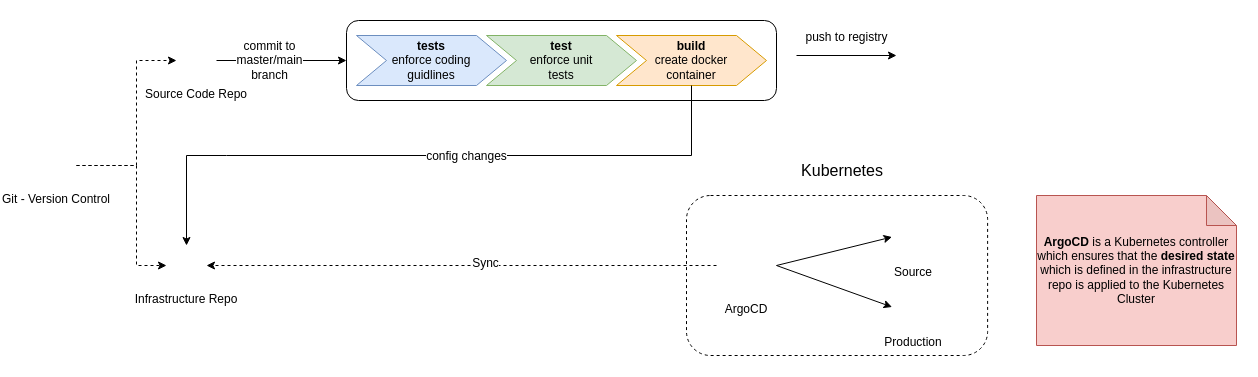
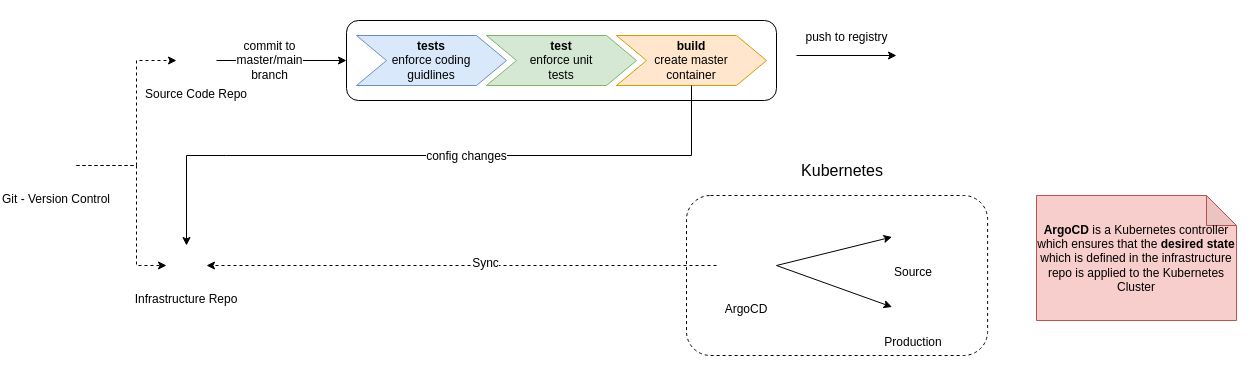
  <mxCell id="0" />
  <mxCell id="1" parent="0" />
  <mxCell id="2" value="" style="rounded=1;whiteSpace=wrap;html=1;fontSize=12;dashed=1;fillColor=none;" vertex="1" parent="1"><mxGeometry x="670" y="195" width="301.11" height="160" as="geometry" /></mxCell>
  <mxCell id="3" value="" style="rounded=1;whiteSpace=wrap;html=1;" vertex="1" parent="1"><mxGeometry x="330" y="20" width="430" height="80" as="geometry" /></mxCell>
  <mxCell id="4" value="Git - Version Control" style="shape=image;verticalLabelPosition=bottom;labelBackgroundColor=default;verticalAlign=top;aspect=fixed;imageAspect=0;image=https://git.unileoben.ac.at/uploads/-/system/project/avatar/68/Git-Icon-1788C.png;" vertex="1" parent="1"><mxGeometry x="20" y="145" width="40" height="40" as="geometry" /></mxCell>
  <mxCell id="5" value="&lt;b&gt;tests &lt;/b&gt;&lt;br&gt;enforce coding &lt;br&gt;guidlines" style="shape=step;perimeter=stepPerimeter;whiteSpace=wrap;html=1;fixedSize=1;size=30;fillColor=#dae8fc;strokeColor=#6c8ebf;" vertex="1" parent="1"><mxGeometry x="340" y="35" width="150" height="50" as="geometry" /></mxCell>
  <mxCell id="6" value="&lt;b&gt;test&lt;/b&gt;&lt;br&gt;enforce unit &lt;br&gt;tests" style="shape=step;perimeter=stepPerimeter;whiteSpace=wrap;html=1;fixedSize=1;size=30;fillColor=#d5e8d4;strokeColor=#82b366;" vertex="1" parent="1"><mxGeometry x="470" y="35" width="150" height="50" as="geometry" /></mxCell>
- <mxCell id="7" value="&lt;b&gt;build&lt;/b&gt;&lt;br&gt;create docker &lt;br&gt;container" style="shape=step;perimeter=stepPerimeter;whiteSpace=wrap;html=1;fixedSize=1;size=30;fillColor=#ffe6cc;strokeColor=#d79b00;" vertex="1" parent="1"><mxGeometry x="600" y="35" width="150" height="50" as="geometry" /></mxCell>
+ <mxCell id="7" value="&lt;b&gt;build&lt;/b&gt;&lt;br&gt;create master &lt;br&gt;container" style="shape=step;perimeter=stepPerimeter;whiteSpace=wrap;html=1;fixedSize=1;size=30;fillColor=#ffe6cc;strokeColor=#d79b00;" vertex="1" parent="1"><mxGeometry x="600" y="35" width="150" height="50" as="geometry" /></mxCell>
  <mxCell id="8" value="" style="shape=image;verticalLabelPosition=bottom;labelBackgroundColor=default;verticalAlign=top;aspect=fixed;imageAspect=0;image=https://miro.medium.com/max/256/1*VIMgEPCE_6u3vF-dm8fnpg.png;" vertex="1" parent="1"><mxGeometry x="900" y="25" width="71.11" height="70" as="geometry" /></mxCell>
  <mxCell id="9" value="&lt;font style=&quot;font-size: 12px;&quot;&gt;push to registry&lt;/font&gt;" style="endArrow=classic;html=1;rounded=0;fontSize=16;" edge="1" parent="1"><mxGeometry y="20" width="50" height="50" relative="1" as="geometry"><mxPoint x="780" y="55" as="sourcePoint" /><mxPoint x="880" y="55" as="targetPoint" /><mxPoint as="offset" /></mxGeometry></mxCell>
  <mxCell id="10" value="ArgoCD" style="shape=image;verticalLabelPosition=bottom;labelBackgroundColor=default;verticalAlign=top;aspect=fixed;imageAspect=0;image=https://coralogix.com/wp-content/uploads/2021/06/Argo-CD-Version-Tags-1000X1000.png;" vertex="1" parent="1"><mxGeometry x="700" y="235" width="60" height="60" as="geometry" /></mxCell>
  <mxCell id="11" value="Source" style="shape=image;verticalLabelPosition=bottom;labelBackgroundColor=default;verticalAlign=top;aspect=fixed;imageAspect=0;image=https://kubernetes.io/images/favicon.png;" vertex="1" parent="1"><mxGeometry x="875.5" y="215" width="43" height="43" as="geometry" /></mxCell>
  <mxCell id="12" value="Production" style="shape=image;verticalLabelPosition=bottom;labelBackgroundColor=default;verticalAlign=top;aspect=fixed;imageAspect=0;image=https://kubernetes.io/images/favicon.png;" vertex="1" parent="1"><mxGeometry x="875.5" y="285" width="43" height="43" as="geometry" /></mxCell>
  <mxCell id="13" value="" style="endArrow=classic;html=1;rounded=0;fontSize=12;entryX=0;entryY=0.5;entryDx=0;entryDy=0;exitX=1;exitY=0.5;exitDx=0;exitDy=0;" edge="1" parent="1" source="10" target="11"><mxGeometry width="50" height="50" relative="1" as="geometry"><mxPoint x="770" y="305" as="sourcePoint" /><mxPoint x="820" y="255" as="targetPoint" /></mxGeometry></mxCell>
  <mxCell id="14" value="" style="endArrow=classic;html=1;rounded=0;fontSize=12;exitX=1;exitY=0.5;exitDx=0;exitDy=0;entryX=0;entryY=0.5;entryDx=0;entryDy=0;" edge="1" parent="1" source="10" target="12"><mxGeometry width="50" height="50" relative="1" as="geometry"><mxPoint x="810" y="335" as="sourcePoint" /><mxPoint x="860" y="285" as="targetPoint" /></mxGeometry></mxCell>
  <mxCell id="15" value="Source Code Repo" style="shape=image;verticalLabelPosition=bottom;labelBackgroundColor=default;verticalAlign=top;aspect=fixed;imageAspect=0;image=https://git.unileoben.ac.at/uploads/-/system/project/avatar/68/Git-Icon-1788C.png;" vertex="1" parent="1"><mxGeometry x="160" y="40" width="40" height="40" as="geometry" /></mxCell>
  <mxCell id="16" value="Infrastructure Repo" style="shape=image;verticalLabelPosition=bottom;labelBackgroundColor=default;verticalAlign=top;aspect=fixed;imageAspect=0;image=https://git.unileoben.ac.at/uploads/-/system/project/avatar/68/Git-Icon-1788C.png;" vertex="1" parent="1"><mxGeometry x="150" y="245" width="40" height="40" as="geometry" /></mxCell>
  <mxCell id="17" value="" style="endArrow=classic;html=1;rounded=0;fontSize=12;exitX=0;exitY=0.5;exitDx=0;exitDy=0;entryX=1;entryY=0.5;entryDx=0;entryDy=0;dashed=1;" edge="1" parent="1" source="10" target="16"><mxGeometry width="50" height="50" relative="1" as="geometry"><mxPoint x="460" y="305" as="sourcePoint" /><mxPoint x="510" y="255" as="targetPoint" /></mxGeometry></mxCell>
  <mxCell id="18" value="Sync" style="edgeLabel;html=1;align=center;verticalAlign=middle;resizable=0;points=[];fontSize=12;" vertex="1" connectable="0" parent="17"><mxGeometry x="-0.089" y="-3" relative="1" as="geometry"><mxPoint as="offset" /></mxGeometry></mxCell>
  <mxCell id="19" value="" style="endArrow=classic;html=1;rounded=0;fontSize=12;exitX=0.5;exitY=1;exitDx=0;exitDy=0;entryX=0.5;entryY=0;entryDx=0;entryDy=0;" edge="1" parent="1" source="7" target="16"><mxGeometry width="50" height="50" relative="1" as="geometry"><mxPoint x="450" y="215" as="sourcePoint" /><mxPoint x="500" y="165" as="targetPoint" /><Array as="points"><mxPoint x="675" y="155" /><mxPoint x="210" y="155" /><mxPoint x="170" y="155" /></Array></mxGeometry></mxCell>
  <mxCell id="20" value="config changes" style="edgeLabel;html=1;align=center;verticalAlign=middle;resizable=0;points=[];fontSize=12;" vertex="1" connectable="0" parent="19"><mxGeometry x="0.063" y="-1" relative="1" as="geometry"><mxPoint x="57" y="1" as="offset" /></mxGeometry></mxCell>
  <mxCell id="21" value="" style="endArrow=classic;html=1;rounded=0;fontSize=12;exitX=1;exitY=0.5;exitDx=0;exitDy=0;entryX=0;entryY=0.5;entryDx=0;entryDy=0;" edge="1" parent="1" source="15"><mxGeometry width="50" height="50" relative="1" as="geometry"><mxPoint x="240" y="60" as="sourcePoint" /><mxPoint x="330" y="60" as="targetPoint" /></mxGeometry></mxCell>
  <mxCell id="22" value="commit to &lt;br&gt;master/main &lt;br&gt;branch" style="edgeLabel;html=1;align=center;verticalAlign=middle;resizable=0;points=[];fontSize=12;" vertex="1" connectable="0" parent="21"><mxGeometry x="-0.203" y="1" relative="1" as="geometry"><mxPoint as="offset" /></mxGeometry></mxCell>
  <mxCell id="23" value="" style="endArrow=classic;html=1;rounded=0;dashed=1;fontSize=12;entryX=0;entryY=0.5;entryDx=0;entryDy=0;exitX=1;exitY=0.5;exitDx=0;exitDy=0;" edge="1" parent="1" source="4" target="15"><mxGeometry width="50" height="50" relative="1" as="geometry"><mxPoint x="50" y="335" as="sourcePoint" /><mxPoint y="285" as="targetPoint" x="100" /><Array as="points"><mxPoint x="120" y="165" /><mxPoint x="120" y="60" /></Array></mxGeometry></mxCell>
  <mxCell id="24" value="" style="endArrow=classic;html=1;rounded=0;fontSize=12;exitX=1;exitY=0.5;exitDx=0;exitDy=0;entryX=0;entryY=0.5;entryDx=0;entryDy=0;dashed=1;" edge="1" parent="1" source="4" target="16"><mxGeometry width="50" height="50" relative="1" as="geometry"><mxPoint x="70" y="385" as="sourcePoint" /><mxPoint x="120" y="335" as="targetPoint" /><Array as="points"><mxPoint x="120" y="165" /><mxPoint x="120" y="265" /></Array></mxGeometry></mxCell>
  <mxCell id="25" value="&lt;font style=&quot;font-size: 16px;&quot;&gt;Kubernetes&lt;/font&gt;" style="text;html=1;strokeColor=none;fillColor=none;align=center;verticalAlign=middle;whiteSpace=wrap;rounded=0;" vertex="1" parent="1"><mxGeometry x="732.5" y="155" width="186" height="30" as="geometry" /></mxCell>
- <mxCell id="26" value="&lt;b&gt;ArgoCD &lt;/b&gt;is a Kubernetes controller which ensures that the &lt;b&gt;desired state&lt;/b&gt; which is defined in the infrastructure repo is applied to the Kubernetes Cluster" style="shape=note;whiteSpace=wrap;html=1;backgroundOutline=1;darkOpacity=0.05;fontSize=12;fillColor=#f8cecc;strokeColor=#b85450;" vertex="1" parent="1"><mxGeometry x="1020" y="195" width="200" height="150" as="geometry" /></mxCell>
+ <mxCell id="26" value="&lt;b&gt;ArgoCD &lt;/b&gt;is a Kubernetes controller which ensures that the &lt;b&gt;desired state&lt;/b&gt; which is defined in the infrastructure repo is applied to the Kubernetes Cluster" style="shape=note;whiteSpace=wrap;html=1;backgroundOutline=1;darkOpacity=0.05;fontSize=12;fillColor=#f8cecc;strokeColor=#b85450;" vertex="1" parent="1"><mxGeometry x="1020" y="195" width="200" height="125" as="geometry" /></mxCell>
